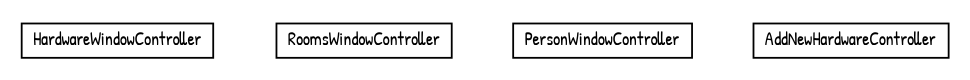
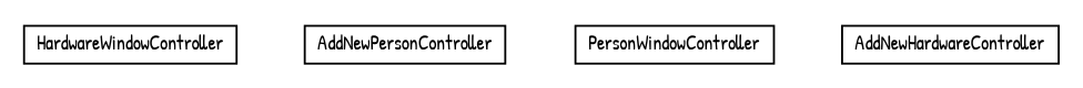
  digraph {
    nodesep=0.25
    ranksep=0.5
    fontname="Patrick Hand"
    node [fontcolor=black fontname="Patrick Hand" fontsize=10.0 shape=plaintext]
    n1 [label=<<table title="org.universAAL.ucc.controller.aalspace.HardwareWindowController" border="0" cellborder="1" cellspacing="0" cellpadding="2" port="p" href="./HardwareWindowController.html"> 		<tr><td><table border="0" cellspacing="0" cellpadding="1"> <tr><td align="center" balign="center"> HardwareWindowController </td></tr> 		</table></td></tr> 		</table>>]
-   n2 [label=<<table title="org.universAAL.ucc.controller.aalspace.RoomsWindowController" border="0" cellborder="1" cellspacing="0" cellpadding="2" port="p" href="./RoomsWindowController.html"> 		<tr><td><table border="0" cellspacing="0" cellpadding="1"> <tr><td align="center" balign="center"> RoomsWindowController </td></tr> 		</table></td></tr> 		</table>>]
+   n3 [label=<<table title="org.universAAL.ucc.controller.aalspace.AddNewPersonController" border="0" cellborder="1" cellspacing="0" cellpadding="2" port="p" href="./AddNewPersonController.html"> 		<tr><td><table border="0" cellspacing="0" cellpadding="1"> <tr><td align="center" balign="center"> AddNewPersonController </td></tr> 		</table></td></tr> 		</table>>]
    n4 [label=<<table title="org.universAAL.ucc.controller.aalspace.PersonWindowController" border="0" cellborder="1" cellspacing="0" cellpadding="2" port="p" href="./PersonWindowController.html"> 		<tr><td><table border="0" cellspacing="0" cellpadding="1"> <tr><td align="center" balign="center"> PersonWindowController </td></tr> 		</table></td></tr> 		</table>>]
    n5 [label=<<table title="org.universAAL.ucc.controller.aalspace.AddNewHardwareController" border="0" cellborder="1" cellspacing="0" cellpadding="2" port="p" href="./AddNewHardwareController.html"> 		<tr><td><table border="0" cellspacing="0" cellpadding="1"> <tr><td align="center" balign="center"> AddNewHardwareController </td></tr> 		</table></td></tr> 		</table>>]
  }
